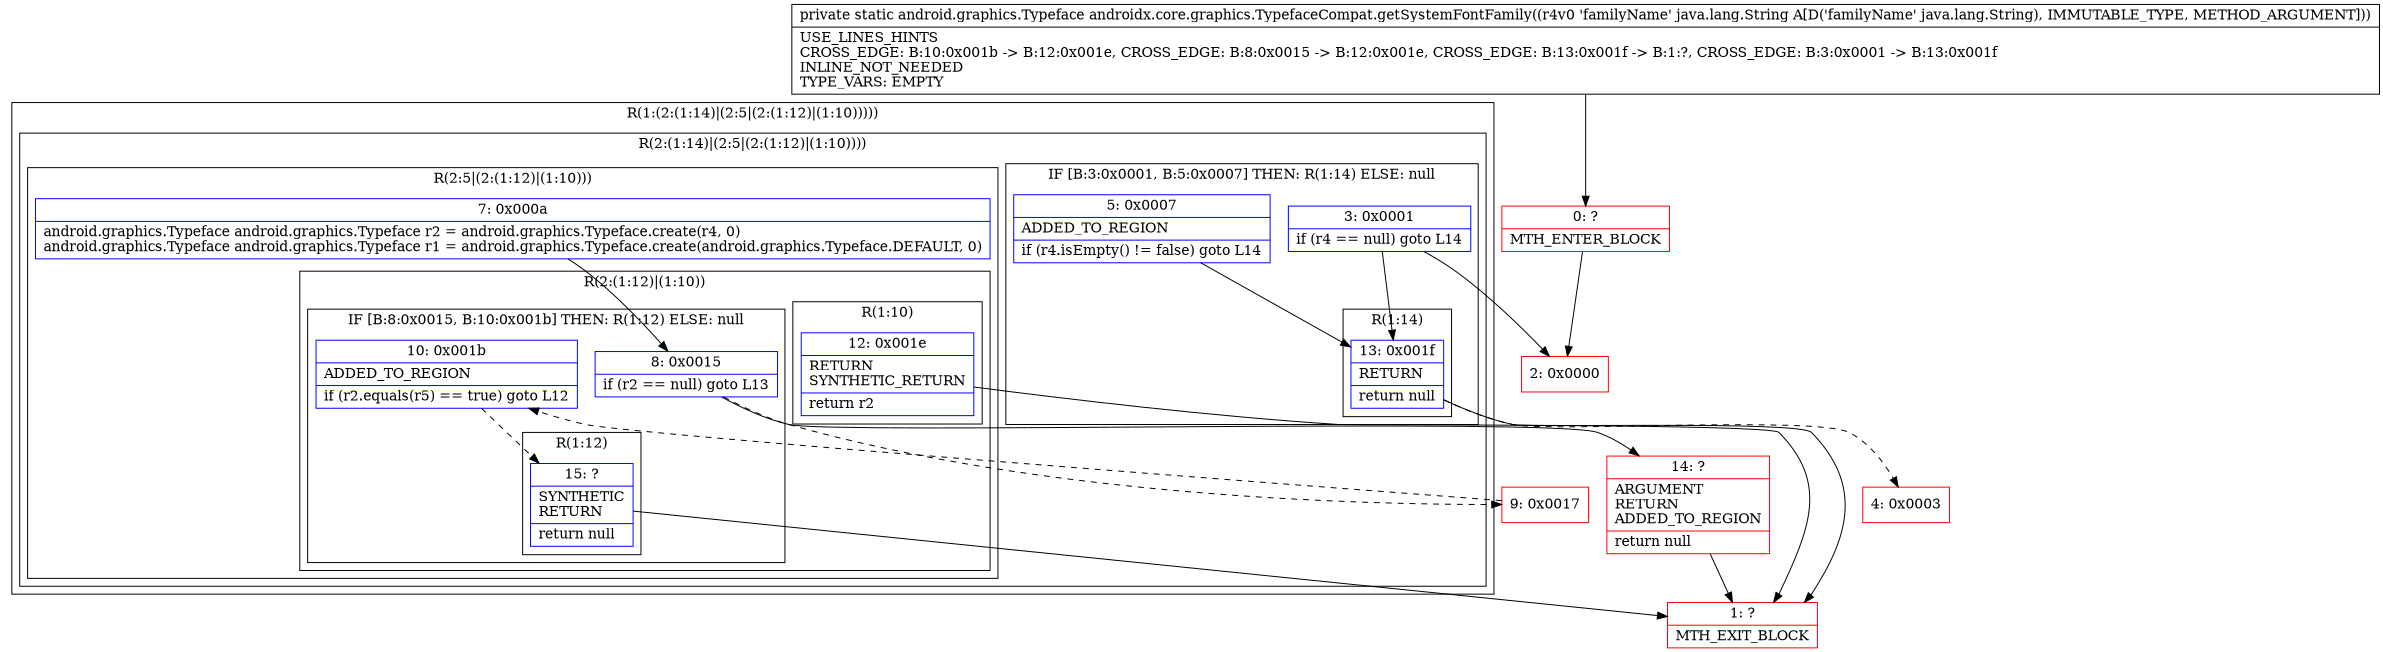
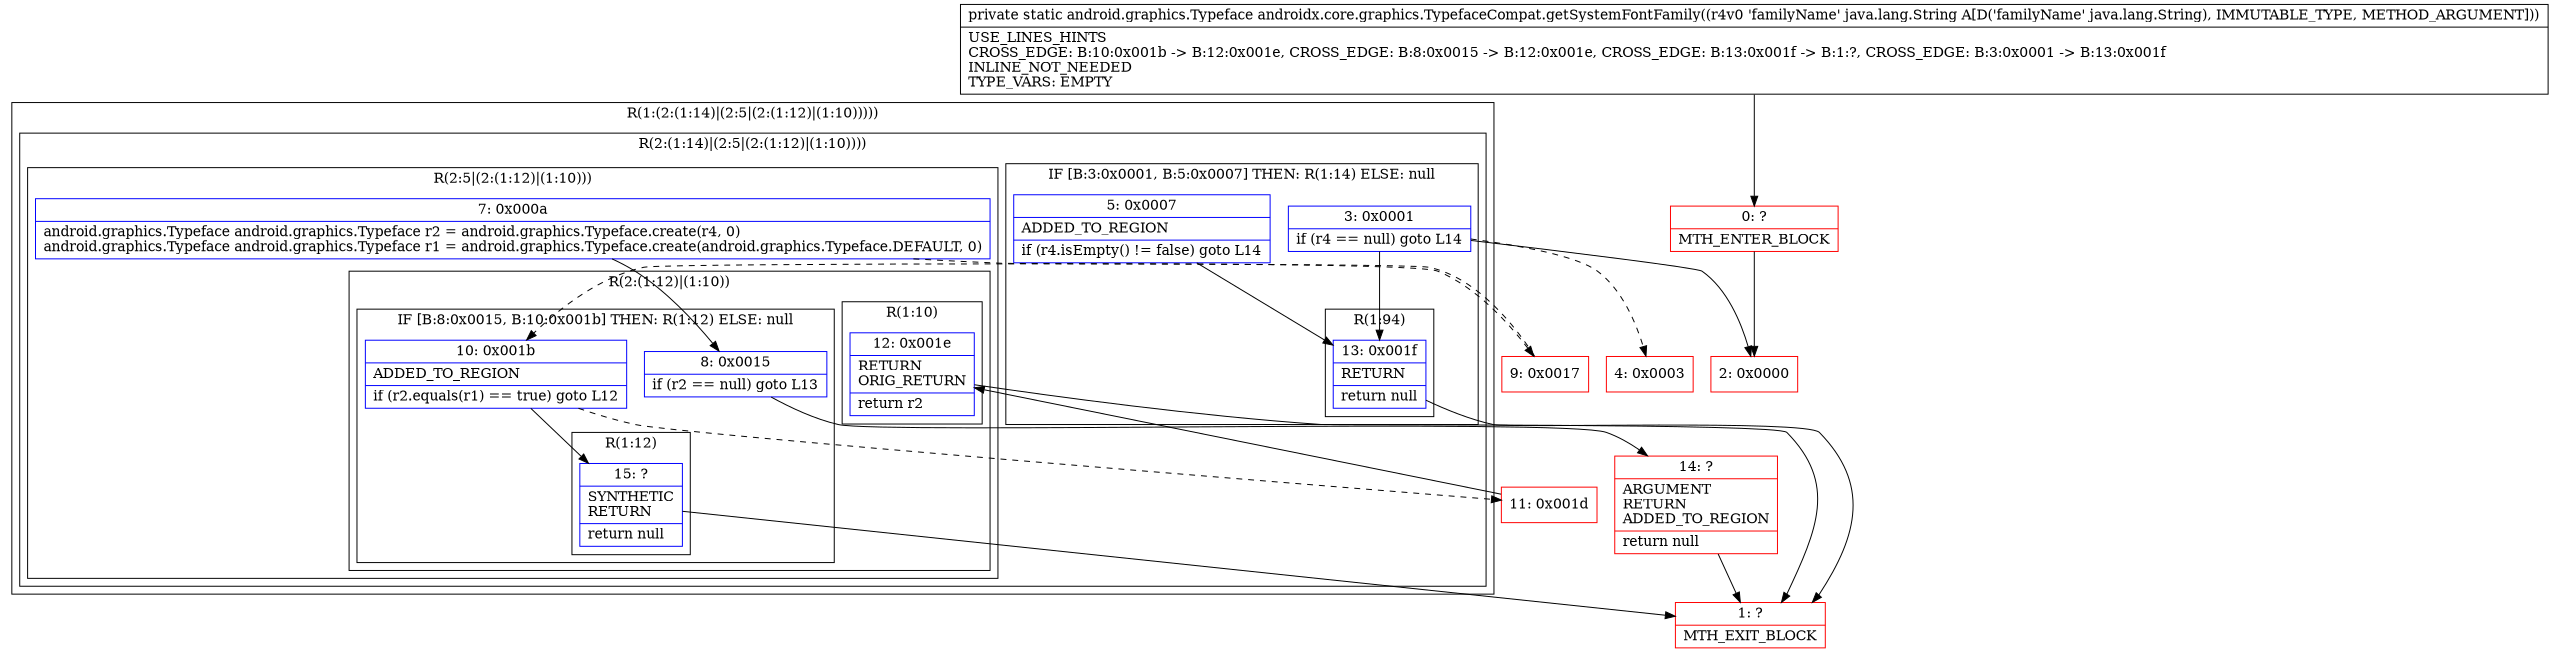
  digraph {
    node [color=blue shape=record]
    n1 [label="{13\:\ 0x001f|RETURN\l|return null\l}"]
    n2 [label="{3\:\ 0x0001|if (r4 == null) goto L14\l}"]
    n3 [label="{5\:\ 0x0007|ADDED_TO_REGION\l|if (r4.isEmpty() != false) goto L14\l}"]
    n4 [label="{15\:\ ?|SYNTHETIC\lRETURN\l|return null\l}"]
    n5 [label="{8\:\ 0x0015|if (r2 == null) goto L13\l}"]
-   n6 [label="{10\:\ 0x001b|ADDED_TO_REGION\l|if (r2.equals(r5) == true) goto L12\l}"]
-   n7 [label="{12\:\ 0x001e|RETURN\lSYNTHETIC_RETURN\l|return r2\l}"]
+   n6 [label="{10\:\ 0x001b|ADDED_TO_REGION\l|if (r2.equals(r1) == true) goto L12\l}"]
+   n7 [label="{12\:\ 0x001e|RETURN\lORIG_RETURN\l|return r2\l}"]
    n8 [label="{7\:\ 0x000a|android.graphics.Typeface android.graphics.Typeface r2 = android.graphics.Typeface.create(r4, 0)\landroid.graphics.Typeface android.graphics.Typeface r1 = android.graphics.Typeface.create(android.graphics.Typeface.DEFAULT, 0)\l}"]
    n9 [color=red label="{1\:\ ?|MTH_EXIT_BLOCK\l}"]
    n10 [color=red label="{4\:\ 0x0003}"]
    n11 [color=red label="{2\:\ 0x0000}"]
    n12 [color=red label="{9\:\ 0x0017}"]
    n13 [color=red label="{14\:\ ?|ARGUMENT\lRETURN\lADDED_TO_REGION\l|return null\l}"]
+   n14 [color=red label="{11\:\ 0x001d}"]
    n15 [color=red label="{0\:\ ?|MTH_ENTER_BLOCK\l}"]
    n16 [label="{private static android.graphics.Typeface androidx.core.graphics.TypefaceCompat.getSystemFontFamily((r4v0 'familyName' java.lang.String A[D('familyName' java.lang.String), IMMUTABLE_TYPE, METHOD_ARGUMENT]))  | USE_LINES_HINTS\lCROSS_EDGE: B:10:0x001b \-\> B:12:0x001e, CROSS_EDGE: B:8:0x0015 \-\> B:12:0x001e, CROSS_EDGE: B:13:0x001f \-\> B:1:?, CROSS_EDGE: B:3:0x0001 \-\> B:13:0x001f\lINLINE_NOT_NEEDED\lTYPE_VARS: EMPTY\l}" color=""]
    subgraph cluster_1 {
      label="R(1:(2:(1:14)|(2:5|(2:(1:12)|(1:10)))))"
      subgraph cluster_2 {
        label="R(2:(1:14)|(2:5|(2:(1:12)|(1:10))))"
        subgraph cluster_3 {
          label="IF [B:3:0x0001, B:5:0x0007] THEN: R(1:14) ELSE: null"
          n2
          n3
          subgraph cluster_4 {
-           label="R(1:14)"
+           label="R(1:94)"
            n1
          }
        }
        subgraph cluster_5 {
          label="R(2:5|(2:(1:12)|(1:10)))"
          n8
          subgraph cluster_6 {
            label="R(2:(1:12)|(1:10))"
            subgraph cluster_7 {
              label="IF [B:8:0x0015, B:10:0x001b] THEN: R(1:12) ELSE: null"
              n5
              n6
              subgraph cluster_8 {
                label="R(1:12)"
                n4
              }
            }
            subgraph cluster_9 {
              label="R(1:10)"
              n7
            }
          }
        }
      }
    }
    n1 -> n9
    n2 -> n1
-   n1 -> n10 [style=dashed]
+   n2 -> n10 [style=dashed]
    n2 -> n11
    n3 -> n1
    n4 -> n9
-   n5 -> n12 [style=dashed]
+   n8 -> n12 [style=dashed]
    n5 -> n13
-   n6 -> n4 [style=dashed]
+   n6 -> n4
+   n6 -> n14 [style=dashed]
    n7 -> n9
    n8 -> n5
    n12 -> n6 [style=dashed]
    n13 -> n9
+   n14 -> n7
    n15 -> n11
    n16 -> n15
  }
